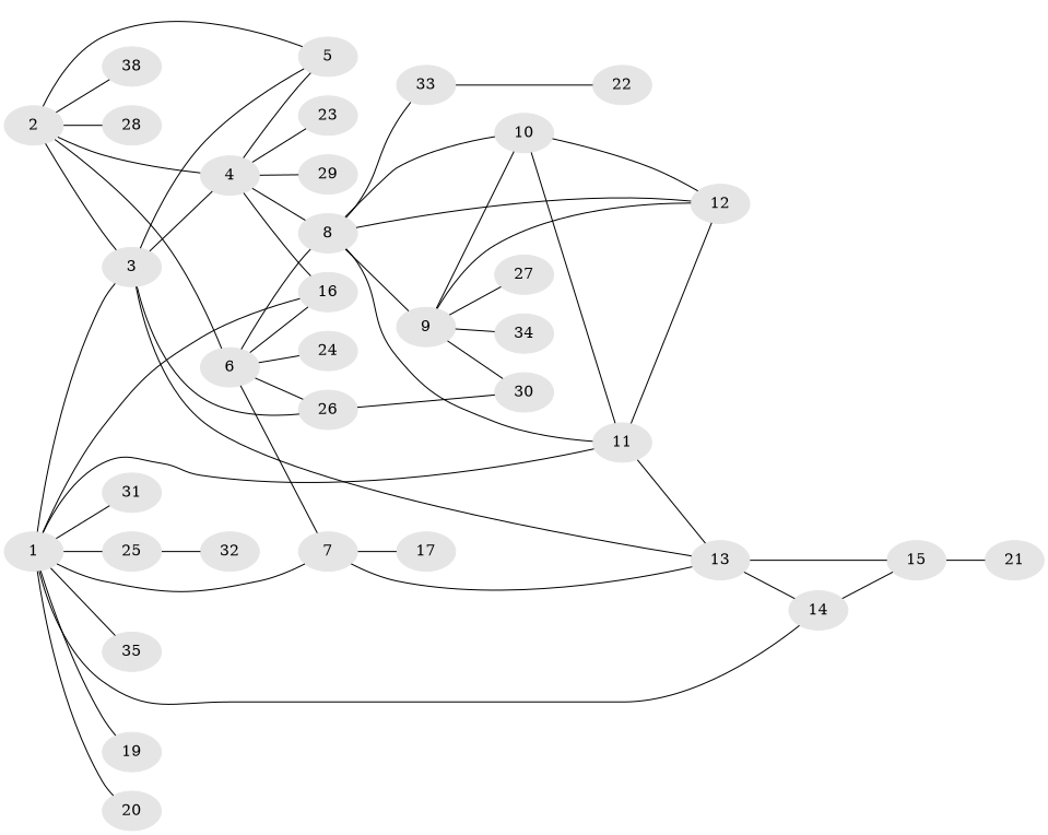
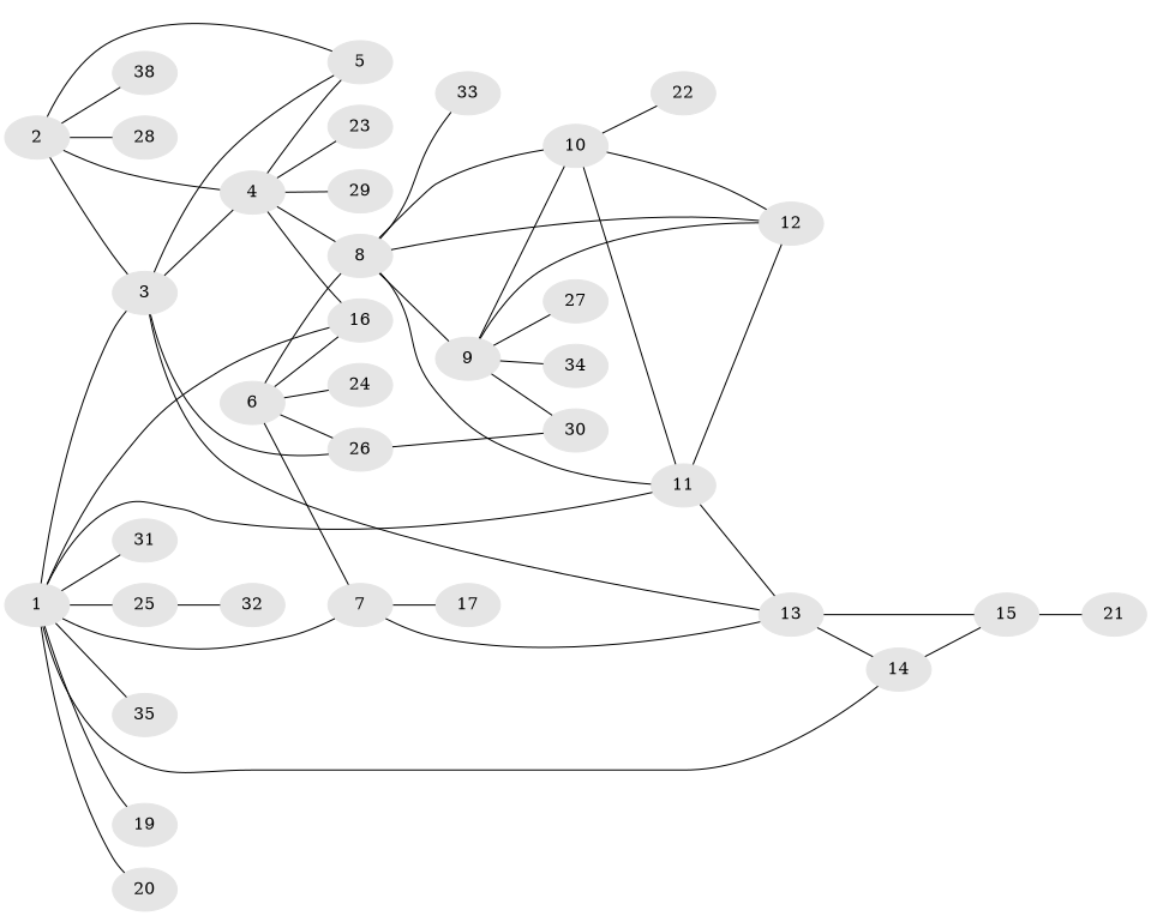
  graph {
    rankdir=LR
    node [color=gray90 style=filled]
    edge [weight=1.0]
    1
    3
    7
    11
    14
    16
    19
    20
    25
    31
    35
    4
    5
    13
    26
    17
    12
    15
    32
    2
    6
    n22 [label=38]
    28
    8
    23
    29
    24
    30
    9
    10
    33
    27
    34
    22
    21
    1 -- 3
    1 -- 7
    1 -- 11
    1 -- 14
    1 -- 16 [weight=3.0]
    1 -- 19
    1 -- 20 [weight=4.0]
    1 -- 25 [weight=4.0]
    1 -- 31
    1 -- 35
    3 -- 4 [weight=2.0]
    3 -- 5
    3 -- 13
    3 -- 26
    7 -- 13
    7 -- 17
    11 -- 13
    11 -- 12
    14 -- 15
    25 -- 32
    4 -- 16
    4 -- 5 [weight=2.0]
    4 -- 8
    4 -- 23
    4 -- 29
    13 -- 14 [weight=3.0]
    13 -- 15 [weight=3.0]
    26 -- 30
    15 -- 21 [weight=2.0]
    2 -- 3
    2 -- 4 [weight=2.0]
    2 -- 5
-   2 -- 6
    2 -- n22
    2 -- 28 [weight=5.0]
    6 -- 7 [weight=4.0]
    6 -- 16
    6 -- 26 [weight=2.0]
    6 -- 8
    6 -- 24 [weight=3.0]
    8 -- 11
    8 -- 12
    8 -- 9
    8 -- 10
    8 -- 33
    9 -- 12
    9 -- 30 [weight=4.0]
    9 -- 10
    9 -- 27
    9 -- 34
    10 -- 11
    10 -- 12
-   33 -- 22
+   10 -- 22
  }
